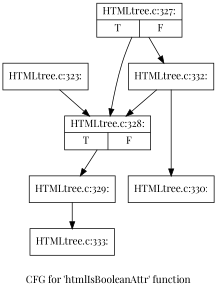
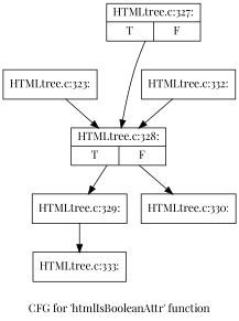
  digraph {
    fontname="Playfair Display"
    label="CFG for 'htmlIsBooleanAttr' function"
    node [fontname="Playfair Display" shape=record]
    edge [fontname="Playfair Display"]
    n1 [label="{HTMLtree.c:323:}"]
    n2 [label="{HTMLtree.c:328:|{<s0>T|<s1>F}}"]
    n3 [label="{HTMLtree.c:327:|{<s0>T|<s1>F}}"]
    n4 [label="{HTMLtree.c:332:}"]
    n5 [label="{HTMLtree.c:329:}"]
    n6 [label="{HTMLtree.c:330:}"]
    n7 [label="{HTMLtree.c:333:}"]
    n1 -> n2
    n2 -> n5
-   n4 -> n6
+   n2 -> n6
    n3 -> n2
-   n3 -> n4
    n4 -> n2
    n5 -> n7
  }
